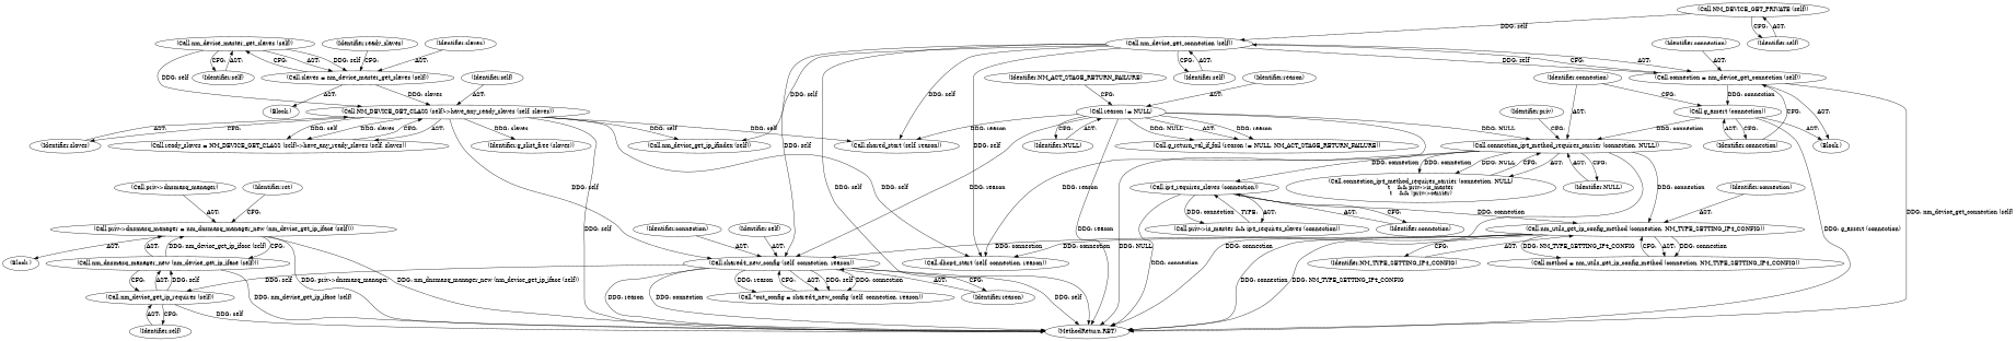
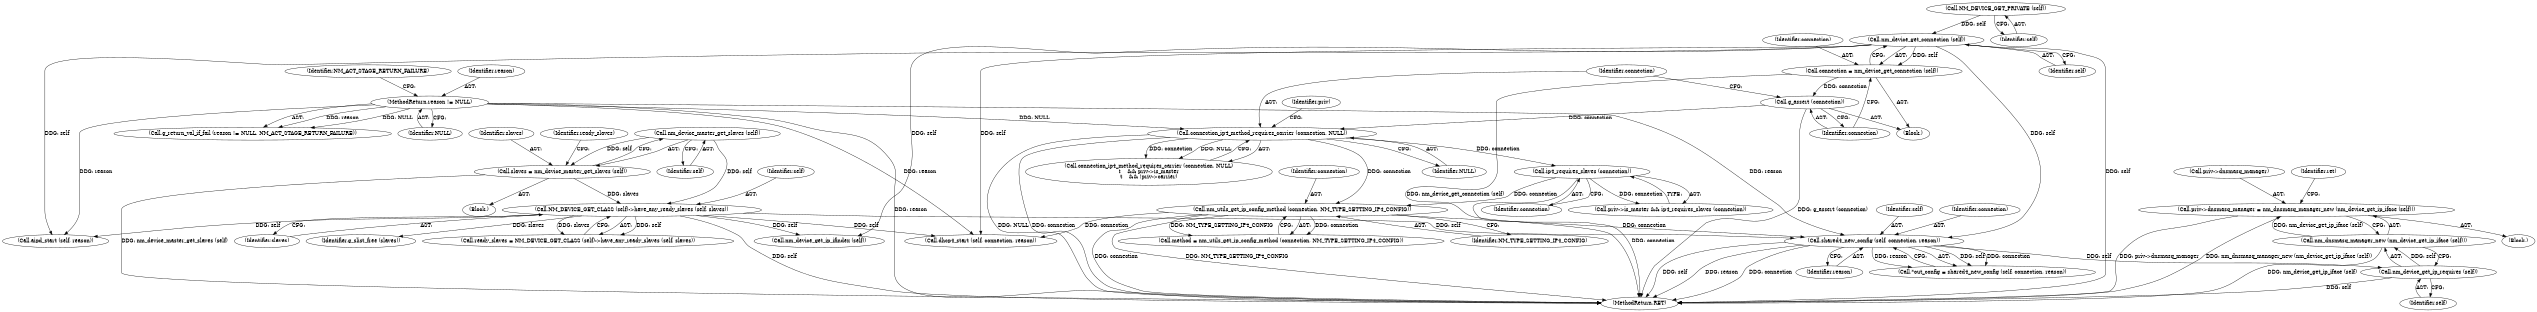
  digraph {
    n1 [label="(Call,priv->dnsmasq_manager = nm_dnsmasq_manager_new (nm_device_get_ip_iface (self)))"]
    n2 [label="(Call,nm_dnsmasq_manager_new (nm_device_get_ip_iface (self)))"]
    n3 [label="(Block,)"]
    n4 [label="(MethodReturn,RET)"]
    n5 [label="(Call,nm_device_get_ip_requires (self))"]
    n6 [label="(Identifier,self)"]
    n7 [label="(Call,shared4_new_config (self, connection, reason))"]
    n8 [label="(Identifier,reason)"]
    n9 [label="(Call,*out_config = shared4_new_config (self, connection, reason))"]
    n10 [label="(Call,nm_device_get_connection (self))"]
    n11 [label="(Call,connection = nm_device_get_connection (self))"]
    n12 [label="(Call,nm_device_get_ip_ifindex (self))"]
-   n13 [label="(Call,shared_start (self, reason))"]
+   n13 [label="(Call,aipd_start (self, reason))"]
    n14 [label="(Call,dhcp4_start (self, connection, reason))"]
    n15 [label="(Identifier,self)"]
    n16 [label="(Call,nm_device_master_get_slaves (self))"]
    n17 [label="(Call,NM_DEVICE_GET_CLASS (self)->have_any_ready_slaves (self, slaves))"]
    n18 [label="(Call,slaves = nm_device_master_get_slaves (self))"]
    n19 [label="(Identifier,self)"]
    n20 [label="(Call,g_assert (connection))"]
    n21 [label="(Block,)"]
    n22 [label="(Call,NM_DEVICE_GET_PRIVATE (self))"]
    n23 [label="(Identifier,self)"]
    n24 [label="(Call,ready_slaves = NM_DEVICE_GET_CLASS (self)->have_any_ready_slaves (self, slaves))"]
    n25 [label="(Identifier,slaves)"]
    n26 [label="(Identifier,g_slist_free (slaves))"]
    n27 [label="(Block,)"]
    n28 [label="(Call,nm_utils_get_ip_config_method (connection, NM_TYPE_SETTING_IP4_CONFIG))"]
    n29 [label="(Identifier,NM_TYPE_SETTING_IP4_CONFIG)"]
    n30 [label="(Call,method = nm_utils_get_ip_config_method (connection, NM_TYPE_SETTING_IP4_CONFIG))"]
    n31 [label="(Call,connection_ip4_method_requires_carrier (connection, NULL))"]
    n32 [label="(Call,ip4_requires_slaves (connection))"]
    n33 [label="(Identifier,NULL)"]
    n34 [label="(Call,connection_ip4_method_requires_carrier (connection, NULL)\n\t    && priv->is_master\n\t    && !priv->carrier)"]
    n35 [label="(Identifier,connection)"]
    n36 [label="(Call,priv->is_master && ip4_requires_slaves (connection))"]
    n37 [label="(Identifier,connection)"]
-   n38 [label="(Call,reason != NULL)"]
+   n38 [label="(MethodReturn,reason != NULL)"]
    n39 [label="(Identifier,NULL)"]
    n40 [label="(Call,g_return_val_if_fail (reason != NULL, NM_ACT_STAGE_RETURN_FAILURE))"]
    n41 [label="(Identifier,connection)"]
    n42 [label="(Identifier,priv)"]
    n43 [label="(Call,priv->dnsmasq_manager)"]
    n44 [label="(Identifier,connection)"]
    n45 [label="(Identifier,NM_ACT_STAGE_RETURN_FAILURE)"]
    n46 [label="(Identifier,ret)"]
    n47 [label="(Identifier,self)"]
    n48 [label="(Identifier,connection)"]
    n49 [label="(Identifier,self)"]
    n50 [label="(Identifier,ready_slaves)"]
    n51 [label="(Identifier,reason)"]
    n52 [label="(Identifier,slaves)"]
    n53 [label="(Identifier,connection)"]
    n1 -> n2 [label="CFG: "]
    n1 -> n3 [label="AST: "]
    n1 -> n4 [label="DDG: priv->dnsmasq_manager"]
    n1 -> n4 [label="DDG: nm_dnsmasq_manager_new (nm_device_get_ip_iface (self))"]
    n2 -> n1 [label="AST: "]
    n2 -> n1 [label="DDG: nm_device_get_ip_iface (self)"]
    n2 -> n4 [label="DDG: nm_device_get_ip_iface (self)"]
    n2 -> n5 [label="CFG: "]
    n5 -> n2 [label="AST: "]
    n5 -> n2 [label="DDG: self"]
    n5 -> n4 [label="DDG: self"]
    n5 -> n6 [label="CFG: "]
    n6 -> n5 [label="AST: "]
    n7 -> n4 [label="DDG: reason"]
    n7 -> n4 [label="DDG: connection"]
    n7 -> n4 [label="DDG: self"]
    n7 -> n5 [label="DDG: self"]
    n7 -> n8 [label="CFG: "]
    n7 -> n9 [label="AST: "]
    n7 -> n9 [label="DDG: self"]
    n7 -> n9 [label="DDG: connection"]
    n7 -> n9 [label="DDG: reason"]
    n8 -> n7 [label="AST: "]
    n9 -> n7 [label="CFG: "]
    n10 -> n4 [label="DDG: self"]
    n10 -> n7 [label="DDG: self"]
    n10 -> n11 [label="AST: "]
    n10 -> n11 [label="DDG: self"]
    n10 -> n12 [label="DDG: self"]
    n10 -> n13 [label="DDG: self"]
    n10 -> n14 [label="DDG: self"]
    n10 -> n15 [label="CFG: "]
    n11 -> n4 [label="DDG: nm_device_get_connection (self)"]
    n11 -> n10 [label="CFG: "]
    n11 -> n20 [label="DDG: connection"]
    n11 -> n21 [label="AST: "]
    n15 -> n10 [label="AST: "]
    n16 -> n17 [label="DDG: self"]
    n16 -> n18 [label="AST: "]
    n16 -> n18 [label="DDG: self"]
    n16 -> n19 [label="CFG: "]
    n17 -> n4 [label="DDG: self"]
    n17 -> n7 [label="DDG: self"]
    n17 -> n12 [label="DDG: self"]
    n17 -> n13 [label="DDG: self"]
    n17 -> n14 [label="DDG: self"]
    n17 -> n24 [label="AST: "]
    n17 -> n24 [label="DDG: self"]
    n17 -> n24 [label="DDG: slaves"]
    n17 -> n25 [label="CFG: "]
    n17 -> n26 [label="DDG: slaves"]
+   n18 -> n4 [label="DDG: nm_device_master_get_slaves (self)"]
    n18 -> n16 [label="CFG: "]
    n18 -> n17 [label="DDG: slaves"]
    n18 -> n27 [label="AST: "]
    n19 -> n16 [label="AST: "]
    n20 -> n4 [label="DDG: g_assert (connection)"]
    n20 -> n21 [label="AST: "]
    n20 -> n31 [label="DDG: connection"]
    n20 -> n37 [label="CFG: "]
    n22 -> n10 [label="DDG: self"]
    n22 -> n23 [label="CFG: "]
    n23 -> n22 [label="AST: "]
    n24 -> n17 [label="CFG: "]
    n25 -> n17 [label="AST: "]
    n28 -> n4 [label="DDG: connection"]
    n28 -> n4 [label="DDG: NM_TYPE_SETTING_IP4_CONFIG"]
    n28 -> n7 [label="DDG: connection"]
    n28 -> n14 [label="DDG: connection"]
    n28 -> n29 [label="CFG: "]
    n28 -> n30 [label="AST: "]
    n28 -> n30 [label="DDG: connection"]
    n28 -> n30 [label="DDG: NM_TYPE_SETTING_IP4_CONFIG"]
    n29 -> n28 [label="AST: "]
    n30 -> n28 [label="CFG: "]
    n31 -> n4 [label="DDG: connection"]
    n31 -> n4 [label="DDG: NULL"]
    n31 -> n28 [label="DDG: connection"]
    n31 -> n32 [label="DDG: connection"]
    n31 -> n33 [label="CFG: "]
    n31 -> n34 [label="AST: "]
    n31 -> n34 [label="DDG: connection"]
    n31 -> n34 [label="DDG: NULL"]
    n32 -> n4 [label="DDG: connection"]
    n32 -> n28 [label="DDG: connection"]
    n32 -> n35 [label="CFG: "]
    n32 -> n36 [label="AST: "]
    n32 -> n36 [label="DDG: connection"]
    n33 -> n31 [label="AST: "]
    n34 -> n31 [label="CFG: "]
    n35 -> n32 [label="AST: "]
    n36 -> n32 [label="TYPE: "]
    n37 -> n11 [label="CFG: "]
    n37 -> n20 [label="AST: "]
    n38 -> n4 [label="DDG: reason"]
    n38 -> n7 [label="DDG: reason"]
    n38 -> n13 [label="DDG: reason"]
    n38 -> n14 [label="DDG: reason"]
    n38 -> n31 [label="DDG: NULL"]
    n38 -> n39 [label="CFG: "]
    n38 -> n40 [label="AST: "]
    n38 -> n40 [label="DDG: reason"]
    n38 -> n40 [label="DDG: NULL"]
    n39 -> n38 [label="AST: "]
    n41 -> n20 [label="CFG: "]
    n41 -> n31 [label="AST: "]
    n42 -> n31 [label="CFG: "]
    n43 -> n1 [label="AST: "]
    n44 -> n28 [label="AST: "]
    n45 -> n38 [label="CFG: "]
    n46 -> n1 [label="CFG: "]
    n47 -> n7 [label="AST: "]
    n48 -> n7 [label="AST: "]
    n49 -> n17 [label="AST: "]
    n50 -> n18 [label="CFG: "]
    n51 -> n38 [label="AST: "]
    n52 -> n18 [label="AST: "]
    n53 -> n11 [label="AST: "]
  }
